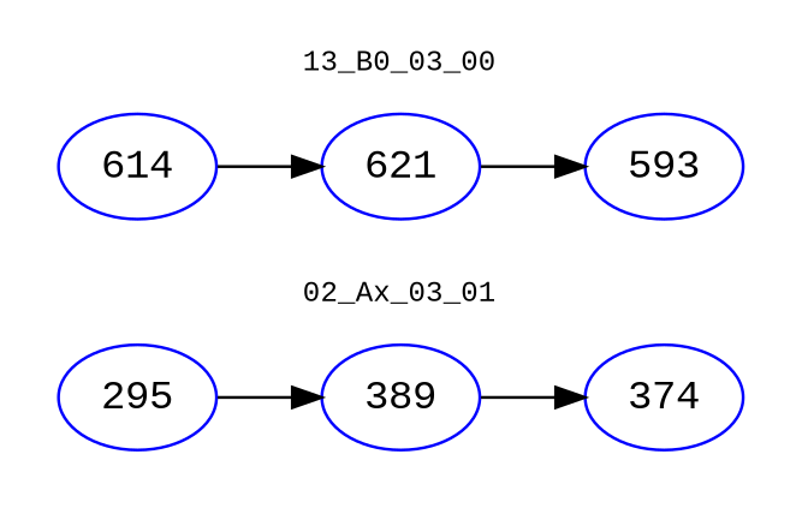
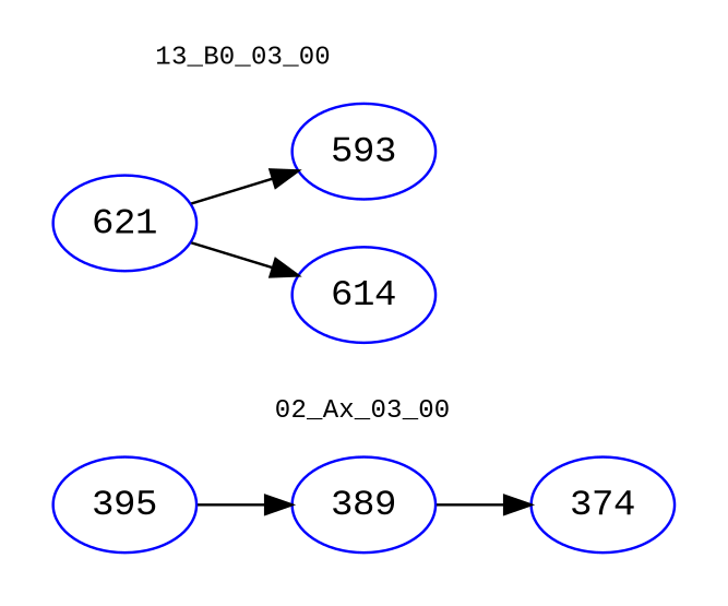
  digraph {
    fontname="Liberation Mono"
    rankdir=LR
    node [color=blue fontname="Liberation Mono"]
    edge [color=black fontname="Liberation Mono"]
    n1 [label=389]
    n2 [label=374]
-   n3 [label=295]
+   n3 [label=395]
    n4 [label=614]
    n5 [label=593]
    n6 [label=621]
    subgraph cluster_1 {
      color=white
      fontsize=10
-     label="02_Ax_03_01"
+     label="02_Ax_03_00"
      n1
      n2
      n3
    }
    subgraph cluster_2 {
      color=white
      fontsize=10
      label="13_B0_03_00"
      n4
      n5
      n6
    }
    n1 -> n2
    n3 -> n1
-   n4 -> n6
+   n6 -> n4
    n6 -> n5
  }
